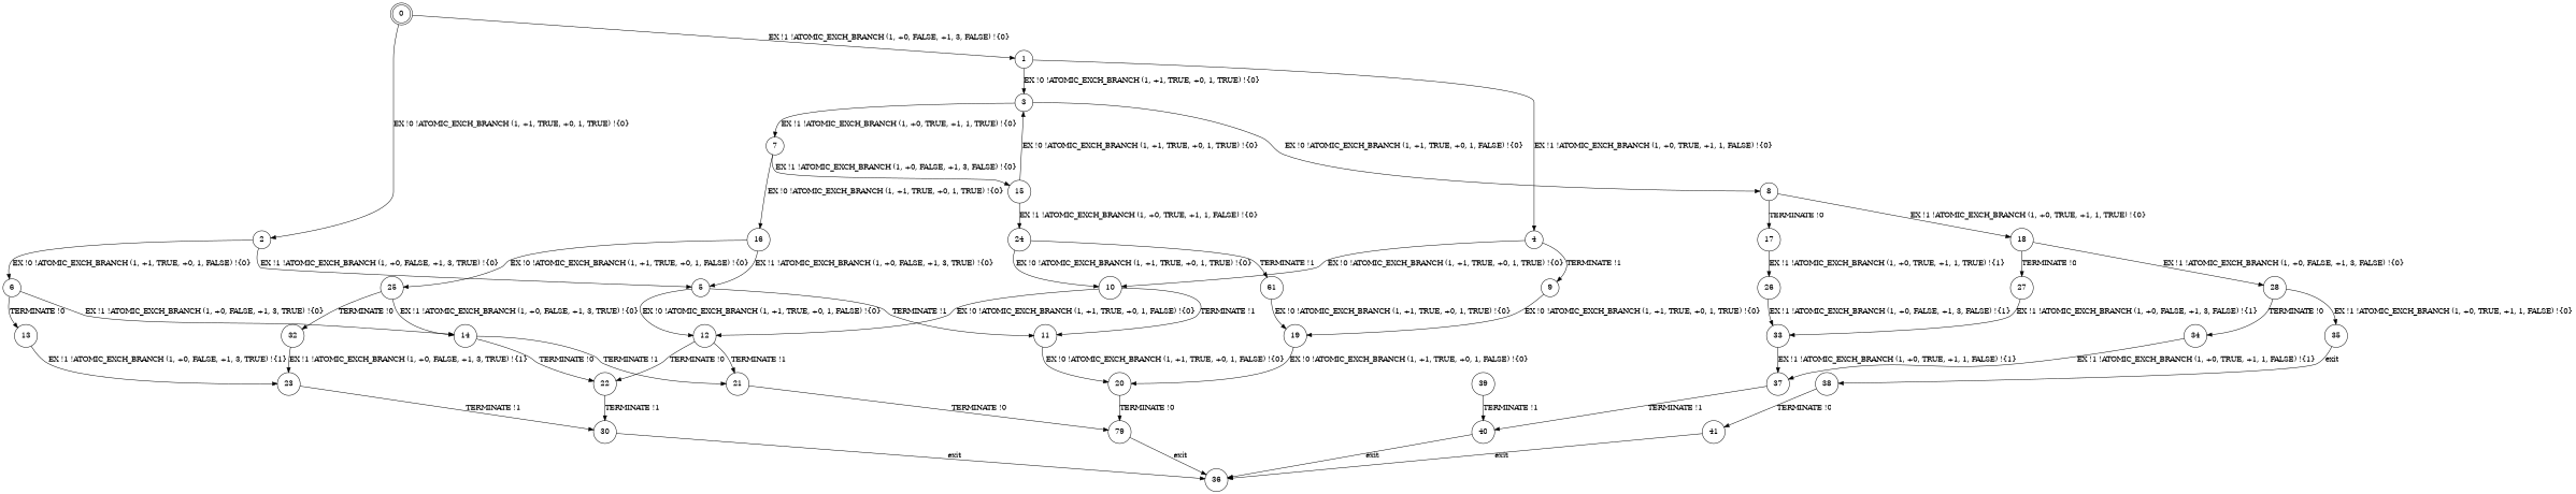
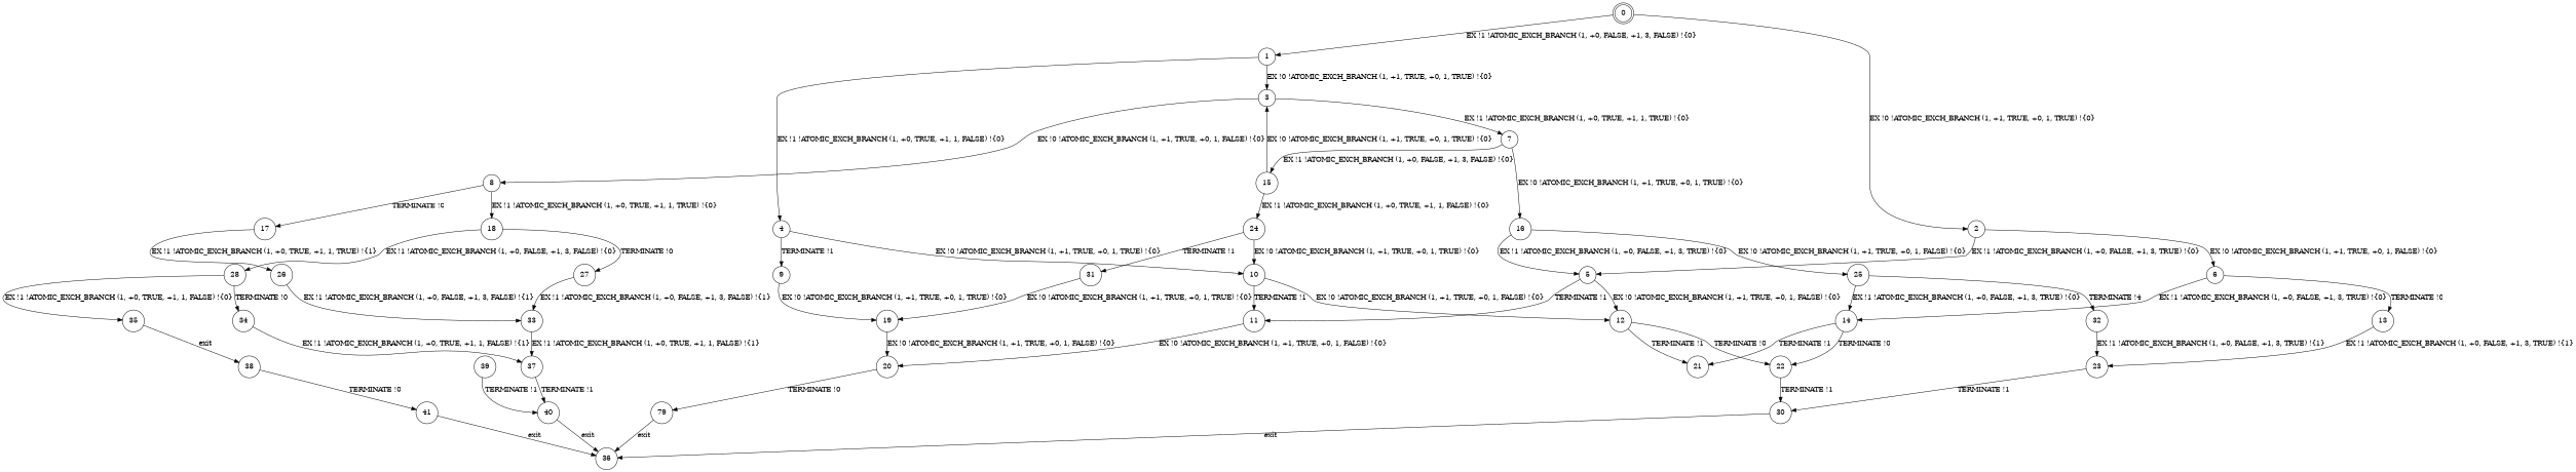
  digraph {
    node [shape=circle]
    0 [peripheries=2]
    1
    2
    3
    4
    5
    6
    7
    8
    9
    10
    11
    12
    13
    14
    15
    16
    17
    18
    19
    20
    21
    22
    23
    24
    25
    26
    27
    28
    n30 [label=79]
    30
-   31 [label=61]
+   31
    32
    33
    34
    35
    36
    37
    38
    40
    41
    39
    0 -> 1 [label="EX !1 !ATOMIC_EXCH_BRANCH (1, +0, FALSE, +1, 3, FALSE) !{0}"]
    0 -> 2 [label="EX !0 !ATOMIC_EXCH_BRANCH (1, +1, TRUE, +0, 1, TRUE) !{0}"]
    1 -> 3 [label="EX !0 !ATOMIC_EXCH_BRANCH (1, +1, TRUE, +0, 1, TRUE) !{0}"]
    1 -> 4 [label="EX !1 !ATOMIC_EXCH_BRANCH (1, +0, TRUE, +1, 1, FALSE) !{0}"]
    2 -> 5 [label="EX !1 !ATOMIC_EXCH_BRANCH (1, +0, FALSE, +1, 3, TRUE) !{0}"]
    2 -> 6 [label="EX !0 !ATOMIC_EXCH_BRANCH (1, +1, TRUE, +0, 1, FALSE) !{0}"]
    3 -> 7 [label="EX !1 !ATOMIC_EXCH_BRANCH (1, +0, TRUE, +1, 1, TRUE) !{0}"]
    3 -> 8 [label="EX !0 !ATOMIC_EXCH_BRANCH (1, +1, TRUE, +0, 1, FALSE) !{0}"]
    4 -> 9 [label="TERMINATE !1"]
    4 -> 10 [label="EX !0 !ATOMIC_EXCH_BRANCH (1, +1, TRUE, +0, 1, TRUE) !{0}"]
    5 -> 11 [label="TERMINATE !1"]
    5 -> 12 [label="EX !0 !ATOMIC_EXCH_BRANCH (1, +1, TRUE, +0, 1, FALSE) !{0}"]
    6 -> 13 [label="TERMINATE !0"]
    6 -> 14 [label="EX !1 !ATOMIC_EXCH_BRANCH (1, +0, FALSE, +1, 3, TRUE) !{0}"]
    7 -> 15 [label="EX !1 !ATOMIC_EXCH_BRANCH (1, +0, FALSE, +1, 3, FALSE) !{0}"]
    7 -> 16 [label="EX !0 !ATOMIC_EXCH_BRANCH (1, +1, TRUE, +0, 1, TRUE) !{0}"]
    8 -> 17 [label="TERMINATE !0"]
    8 -> 18 [label="EX !1 !ATOMIC_EXCH_BRANCH (1, +0, TRUE, +1, 1, TRUE) !{0}"]
    9 -> 19 [label="EX !0 !ATOMIC_EXCH_BRANCH (1, +1, TRUE, +0, 1, TRUE) !{0}"]
    10 -> 11 [label="TERMINATE !1"]
    10 -> 12 [label="EX !0 !ATOMIC_EXCH_BRANCH (1, +1, TRUE, +0, 1, FALSE) !{0}"]
    11 -> 20 [label="EX !0 !ATOMIC_EXCH_BRANCH (1, +1, TRUE, +0, 1, FALSE) !{0}"]
    12 -> 21 [label="TERMINATE !1"]
    12 -> 22 [label="TERMINATE !0"]
    13 -> 23 [label="EX !1 !ATOMIC_EXCH_BRANCH (1, +0, FALSE, +1, 3, TRUE) !{1}"]
    14 -> 21 [label="TERMINATE !1"]
    14 -> 22 [label="TERMINATE !0"]
    15 -> 3 [label="EX !0 !ATOMIC_EXCH_BRANCH (1, +1, TRUE, +0, 1, TRUE) !{0}"]
    15 -> 24 [label="EX !1 !ATOMIC_EXCH_BRANCH (1, +0, TRUE, +1, 1, FALSE) !{0}"]
    16 -> 5 [label="EX !1 !ATOMIC_EXCH_BRANCH (1, +0, FALSE, +1, 3, TRUE) !{0}"]
    16 -> 25 [label="EX !0 !ATOMIC_EXCH_BRANCH (1, +1, TRUE, +0, 1, FALSE) !{0}"]
    17 -> 26 [label="EX !1 !ATOMIC_EXCH_BRANCH (1, +0, TRUE, +1, 1, TRUE) !{1}"]
    18 -> 27 [label="TERMINATE !0"]
    18 -> 28 [label="EX !1 !ATOMIC_EXCH_BRANCH (1, +0, FALSE, +1, 3, FALSE) !{0}"]
    19 -> 20 [label="EX !0 !ATOMIC_EXCH_BRANCH (1, +1, TRUE, +0, 1, FALSE) !{0}"]
    20 -> n30 [label="TERMINATE !0"]
-   21 -> n30 [label="TERMINATE !0"]
    22 -> 30 [label="TERMINATE !1"]
    23 -> 30 [label="TERMINATE !1"]
    24 -> 10 [label="EX !0 !ATOMIC_EXCH_BRANCH (1, +1, TRUE, +0, 1, TRUE) !{0}"]
    24 -> 31 [label="TERMINATE !1"]
    25 -> 14 [label="EX !1 !ATOMIC_EXCH_BRANCH (1, +0, FALSE, +1, 3, TRUE) !{0}"]
-   25 -> 32 [label="TERMINATE !0"]
+   25 -> 32 [label="TERMINATE !4"]
    26 -> 33 [label="EX !1 !ATOMIC_EXCH_BRANCH (1, +0, FALSE, +1, 3, FALSE) !{1}"]
    27 -> 33 [label="EX !1 !ATOMIC_EXCH_BRANCH (1, +0, FALSE, +1, 3, FALSE) !{1}"]
    28 -> 34 [label="TERMINATE !0"]
    28 -> 35 [label="EX !1 !ATOMIC_EXCH_BRANCH (1, +0, TRUE, +1, 1, FALSE) !{0}"]
    n30 -> 36 [label=exit]
    30 -> 36 [label=exit]
    31 -> 19 [label="EX !0 !ATOMIC_EXCH_BRANCH (1, +1, TRUE, +0, 1, TRUE) !{0}"]
    32 -> 23 [label="EX !1 !ATOMIC_EXCH_BRANCH (1, +0, FALSE, +1, 3, TRUE) !{1}"]
    33 -> 37 [label="EX !1 !ATOMIC_EXCH_BRANCH (1, +0, TRUE, +1, 1, FALSE) !{1}"]
    34 -> 37 [label="EX !1 !ATOMIC_EXCH_BRANCH (1, +0, TRUE, +1, 1, FALSE) !{1}"]
    35 -> 38 [label=exit]
    37 -> 40 [label="TERMINATE !1"]
    38 -> 41 [label="TERMINATE !0"]
    40 -> 36 [label=exit]
    41 -> 36 [label=exit]
    39 -> 40 [label="TERMINATE !1"]
  }
